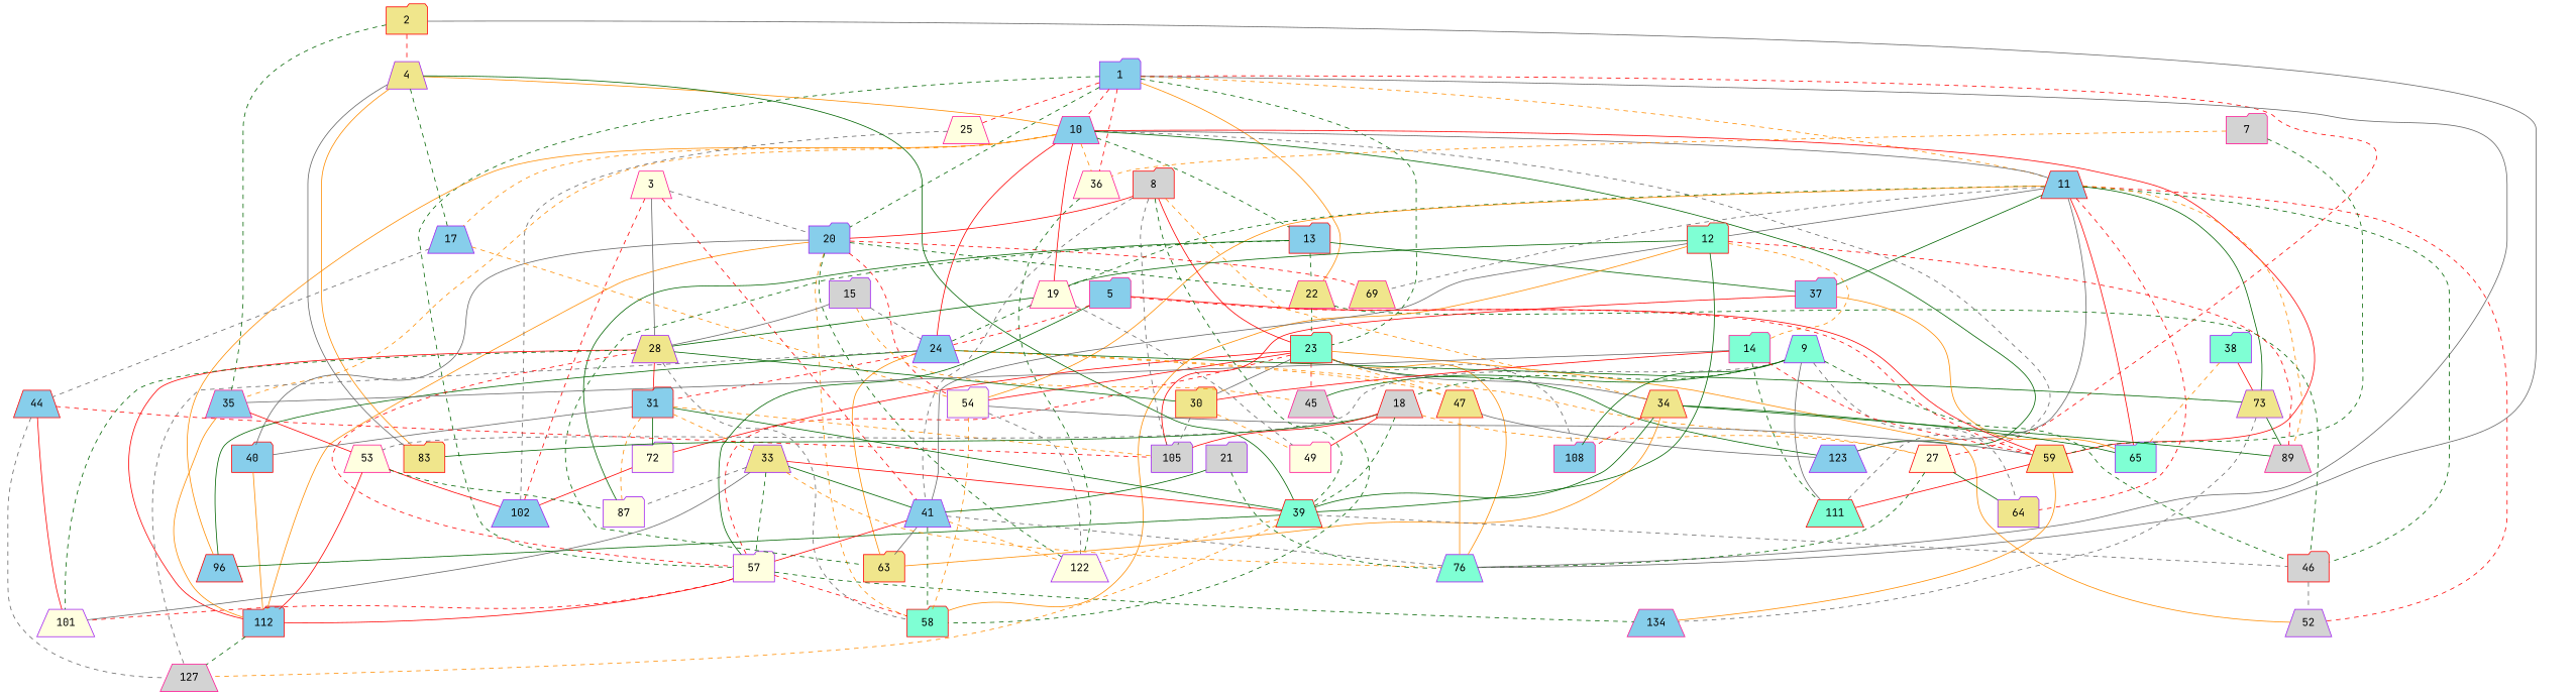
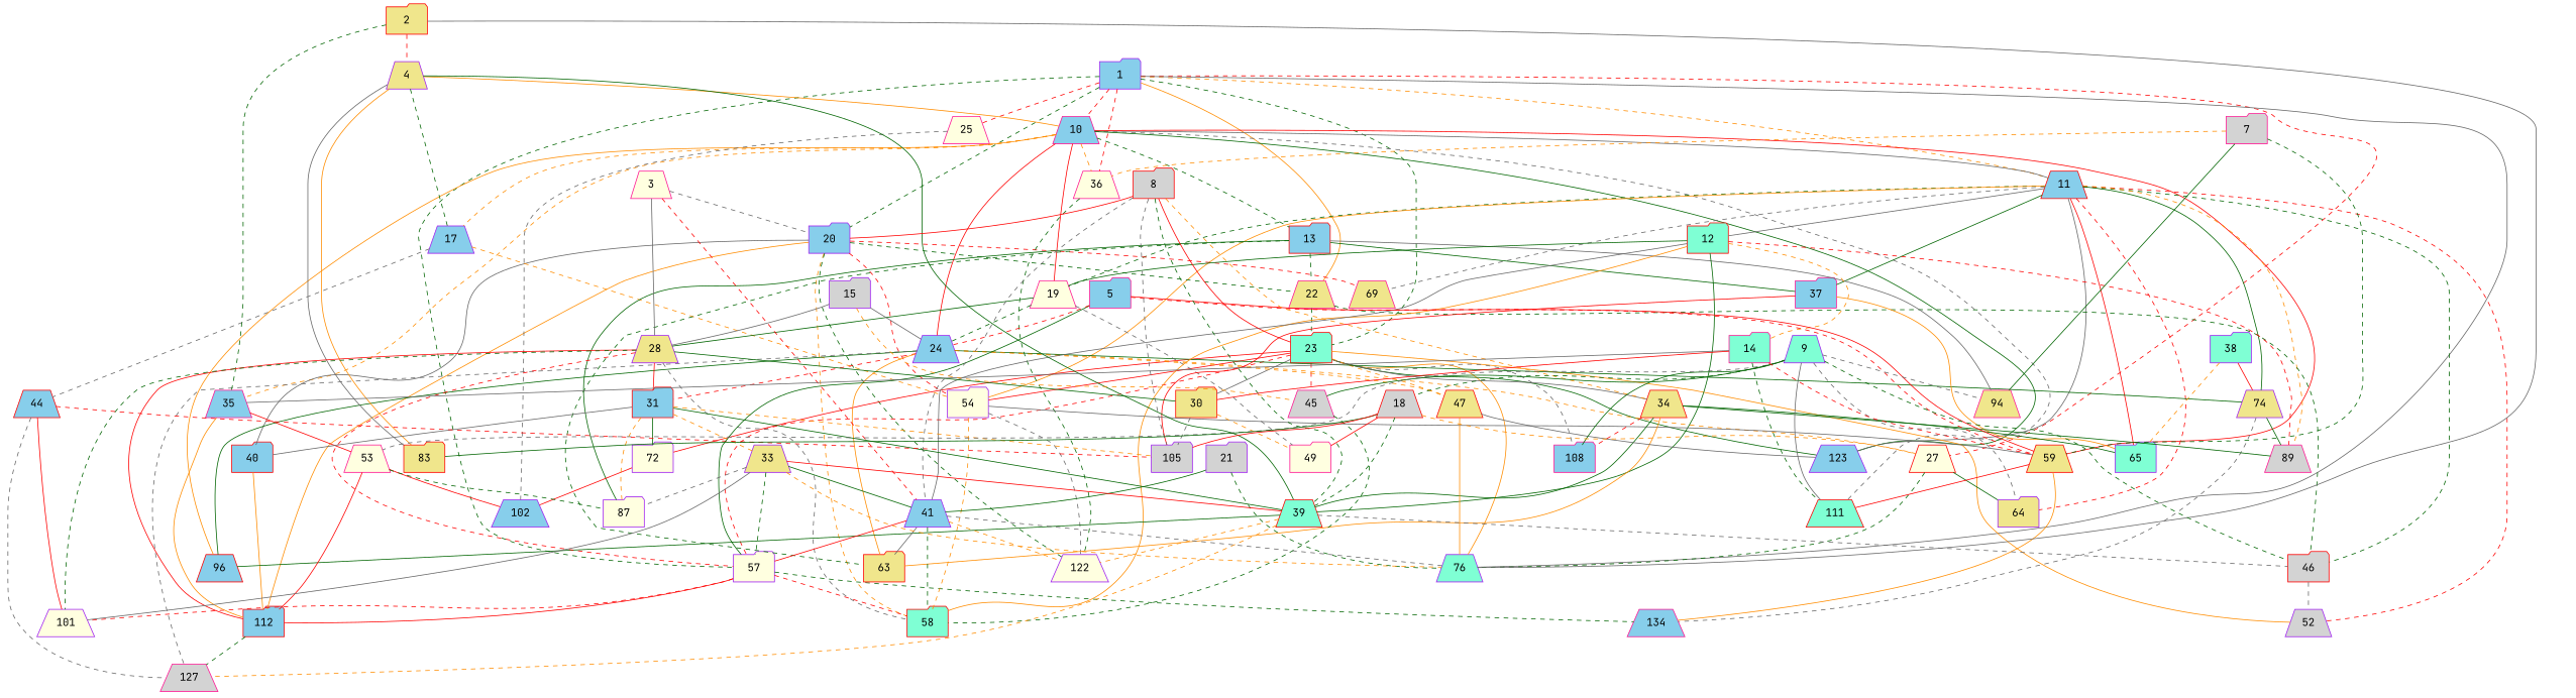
  graph {
    fontname="JetBrains Mono"
    node [color=purple fillcolor=skyblue fontname="JetBrains Mono" shape=trapezium style=filled]
    edge [color=darkgreen fontname="JetBrains Mono" style=dashed]
    1 [shape=folder super="+120+6+66+70"]
    10 [color=deeppink super="+16"]
    11 [color=red super="+88+73"]
    20 [shape=folder super="+77+43"]
    22 [color=deeppink fillcolor=khaki super="+50+42"]
    23 [color=red fillcolor=aquamarine shape=folder super="+84"]
    25 [color=deeppink fillcolor=lightyellow]
    27 [color=red fillcolor=lightyellow]
    36 [color=deeppink fillcolor=lightyellow super="+48"]
    57 [fillcolor=lightyellow shape=folder super="+60+81"]
    76 [fillcolor=aquamarine super="+82"]
    35 [color=deeppink]
    17 [super="+136"]
    24 [super="+61"]
    59 [color=red fillcolor=khaki super="+125"]
    111 [color=red fillcolor=aquamarine super="+119"]
    13 [color=red shape=folder super="+26"]
    19 [color=deeppink fillcolor=lightyellow super="+131"]
    96 [color=red]
    123
    46 [color=red fillcolor=lightgrey shape=folder]
    64 [fillcolor=khaki shape=folder]
    12 [color=red fillcolor=aquamarine shape=folder super="+29"]
    37 [color=deeppink shape=folder super="+80"]
    52 [fillcolor=lightgrey]
    54 [fillcolor=lightyellow shape=folder super="+78+91"]
    65 [fillcolor=aquamarine shape=folder]
    69 [color=deeppink fillcolor=khaki]
    89 [color=deeppink fillcolor=lightgrey]
-   74 [fillcolor=khaki super="+137" label=73]
+   74 [fillcolor=khaki super="+137"]
    58 [color=red fillcolor=aquamarine shape=folder super="+132+138"]
    40 [color=red shape=folder]
    112 [color=red shape=folder super="+133"]
    122 [fillcolor=lightyellow]
    34 [color=red fillcolor=khaki super="+116"]
    45 [color=deeppink fillcolor=lightgrey]
    108 [color=deeppink shape=folder]
    30 [color=red fillcolor=khaki shape=folder super="+75"]
    47 [color=red fillcolor=khaki]
    72 [fillcolor=lightyellow shape=folder]
    102
    101 [fillcolor=lightyellow]
    134 [color=deeppink]
    2 [color=red fillcolor=khaki shape=folder]
    4 [fillcolor=khaki]
    39 [color=red fillcolor=aquamarine super="+68+67+104"]
    83 [color=red fillcolor=khaki shape=folder]
    53 [color=deeppink fillcolor=lightyellow super="+55"]
    3 [color=deeppink fillcolor=lightyellow]
    28 [fillcolor=khaki super="+100"]
    41 [super="+107+121"]
    31 [color=red shape=folder super="+95"]
    63 [color=red fillcolor=khaki shape=folder]
    44 [color=red super="+99"]
    127 [color=deeppink fillcolor=lightgrey]
    5 [color=deeppink shape=folder]
    7 [color=deeppink fillcolor=lightgrey shape=folder]
+   94 [color=deeppink fillcolor=khaki]
    8 [color=red fillcolor=lightgrey shape=folder super="+71"]
    105 [fillcolor=lightgrey shape=folder]
    9 [fillcolor=aquamarine super="+124+126"]
    18 [color=red fillcolor=lightgrey super="+56+32+92"]
    49 [color=deeppink fillcolor=lightyellow shape=folder]
    87 [fillcolor=lightyellow shape=folder]
    14 [color=deeppink fillcolor=aquamarine shape=folder]
    38 [fillcolor=aquamarine shape=folder]
    15 [fillcolor=lightgrey shape=folder]
    21 [fillcolor=lightgrey shape=folder]
    33 [fillcolor=khaki super="+51"]
    1 -- 10 [color=red weight=2]
    1 -- 11 [color=darkorange]
    1 -- 20
    1 -- 22 [color=darkorange style=solid weight=3]
    1 -- 23
    1 -- 25 [color=red weight=2]
    1 -- 27 [color=red]
    1 -- 36 [color=red weight=2]
    1 -- 57
    1 -- 76 [color=gray40 style=solid]
    10 -- 11 [color=gray40 style=solid]
    10 -- 36 [color=darkorange]
    10 -- 35 [color=darkorange]
    10 -- 17 [color=darkorange]
    10 -- 24 [color=red style=solid]
    10 -- 59 [color=red style=solid]
    10 -- 111 [color=gray40]
    10 -- 13
    10 -- 19 [color=red style=solid weight=2]
    10 -- 96 [color=darkorange style=solid]
    10 -- 123 [style=solid]
    11 -- 19
    11 -- 123 [color=gray40 style=solid]
    11 -- 46
    11 -- 64 [color=red weight=2]
    11 -- 12 [color=gray40 style=solid]
    11 -- 37 [style=solid]
    11 -- 52 [color=red]
    11 -- 54 [color=darkorange style=solid weight=2]
    11 -- 65 [color=red style=solid]
    11 -- 69 [color=gray40]
    11 -- 89 [color=darkorange]
    11 -- 74 [style=solid]
    20 -- 22
    20 -- 54 [color=red]
    20 -- 69 [color=red]
    20 -- 58 [color=darkorange]
    20 -- 40 [color=gray40 style=solid]
    20 -- 112 [color=darkorange style=solid]
    20 -- 122
    22 -- 23
    22 -- 46
    23 -- 57 [color=red]
    23 -- 76 [color=darkorange style=solid]
    23 -- 123 [style=solid]
    23 -- 52 [color=darkorange style=solid]
    23 -- 54 [color=red style=solid weight=2]
    23 -- 34 [color=gray40 style=solid]
    23 -- 45 [color=red]
    23 -- 108 [color=gray40]
    23 -- 30 [color=gray40 style=solid]
    23 -- 47 [color=darkorange]
    23 -- 72 [color=red style=solid]
    25 -- 102 [color=gray40]
    27 -- 76
    27 -- 64 [style=solid]
    36 -- 122
    57 -- 58 [color=red]
    57 -- 112 [color=red style=solid]
    57 -- 101 [color=red]
    57 -- 134 [weight=2]
    35 -- 112 [color=darkorange style=solid]
    35 -- 53 [color=red style=solid]
    17 -- 54 [color=darkorange]
    17 -- 44 [color=gray40]
    24 -- 27 [color=darkorange]
    24 -- 96 [style=solid]
    24 -- 74 [style=solid]
    24 -- 47 [color=darkorange]
    24 -- 31 [color=red]
    24 -- 63 [color=darkorange style=solid]
    24 -- 127 [color=gray40]
    59 -- 111 [color=red style=solid]
    59 -- 134 [color=darkorange style=solid]
    13 -- 22
    13 -- 37 [style=solid]
    13 -- 63
+   13 -- 94 [color=gray40 style=solid]
    13 -- 87 [style=solid]
    19 -- 24
    19 -- 28 [style=solid]
    19 -- 49 [color=gray40]
    46 -- 52 [color=gray40]
    12 -- 19 [style=solid]
    12 -- 89 [color=red]
    12 -- 58 [color=darkorange style=solid]
    12 -- 39 [style=solid]
    12 -- 41 [color=gray40 style=solid]
    12 -- 14 [color=darkorange]
    37 -- 65 [color=darkorange style=solid]
    37 -- 105 [color=red style=solid]
    54 -- 59 [color=gray40 style=solid]
    54 -- 58 [color=darkorange]
    54 -- 122 [color=gray40]
    74 -- 89 [style=solid]
    74 -- 134 [color=gray40]
    40 -- 112 [color=darkorange style=solid]
    112 -- 127
    34 -- 65 [style=solid]
    34 -- 89 [style=solid]
    34 -- 108 [color=red]
    34 -- 39 [style=solid weight=2]
    34 -- 63 [color=darkorange style=solid]
    45 -- 58
    30 -- 105 [color=gray40]
    30 -- 49 [color=darkorange]
    47 -- 76 [color=darkorange style=solid]
    47 -- 123 [color=gray40 style=solid]
    72 -- 102 [color=red style=solid]
    2 -- 76 [color=gray40 style=solid]
    2 -- 35
    2 -- 4 [color=red]
    4 -- 10 [color=darkorange style=solid]
    4 -- 17
    4 -- 39 [style=solid]
    4 -- 83 [color=gray40 style=solid]
    4 -- 83 [color=darkorange style=solid]
    39 -- 96 [style=solid]
    39 -- 46 [color=gray40]
    39 -- 122 [color=darkorange]
    39 -- 127 [color=darkorange]
    53 -- 112 [color=red style=solid]
    53 -- 102 [color=red style=solid]
    53 -- 87
    3 -- 20 [color=gray40]
-   3 -- 102 [color=red]
    3 -- 28 [color=gray40 style=solid]
    3 -- 41 [color=red]
    28 -- 57 [color=red weight=2]
    28 -- 58 [color=gray40]
    28 -- 112 [color=red style=solid]
    28 -- 30 [style=solid]
    28 -- 101
    28 -- 31 [color=red style=solid]
    41 -- 57 [color=red style=solid]
    41 -- 76 [color=gray40]
    41 -- 58
    41 -- 122 [color=darkorange]
    41 -- 63 [color=gray40 style=solid]
    31 -- 40 [color=gray40 style=solid]
    31 -- 72 [style=solid]
    31 -- 39 [style=solid]
    31 -- 105 [color=darkorange]
    31 -- 87 [color=darkorange]
    31 -- 33 [color=darkorange]
    44 -- 101 [color=red style=solid]
    44 -- 127 [color=gray40]
    44 -- 105 [color=red]
    5 -- 57 [style=solid]
    5 -- 24 [color=red]
    5 -- 59 [color=red]
    5 -- 59 [color=red style=solid]
    7 -- 36 [color=darkorange]
    7 -- 59
+   7 -- 94 [style=solid]
    8 -- 20 [color=red style=solid]
    8 -- 23 [color=red style=solid]
    8 -- 34 [color=darkorange]
    8 -- 39
    8 -- 41 [color=gray40]
    8 -- 105 [color=gray40]
    9 -- 111 [color=gray40 style=solid]
    9 -- 46
    9 -- 64 [color=gray40]
    9 -- 45 [style=solid]
    9 -- 108 [style=solid]
    9 -- 53 [color=gray40]
+   9 -- 94 [color=gray40]
    9 -- 18 [weight=2]
    18 -- 27 [color=darkorange]
    18 -- 39
    18 -- 83 [style=solid]
    18 -- 105 [color=red style=solid]
    18 -- 49 [color=red style=solid]
    14 -- 35 [color=gray40 style=solid]
    14 -- 59 [color=red]
    14 -- 111
    14 -- 30 [color=red style=solid]
    38 -- 65 [color=darkorange]
    38 -- 74 [color=red style=solid]
-   15 -- 24 [color=gray40]
+   15 -- 24 [color=gray40 style=solid]
    15 -- 45 [color=darkorange]
    15 -- 28 [color=gray40 style=solid]
    21 -- 76
    21 -- 41 [style=solid]
    33 -- 57
    33 -- 76 [color=darkorange weight=2]
    33 -- 101 [color=gray40 style=solid]
    33 -- 39 [color=red style=solid]
    33 -- 41 [style=solid]
    33 -- 87 [color=gray40]
  }
